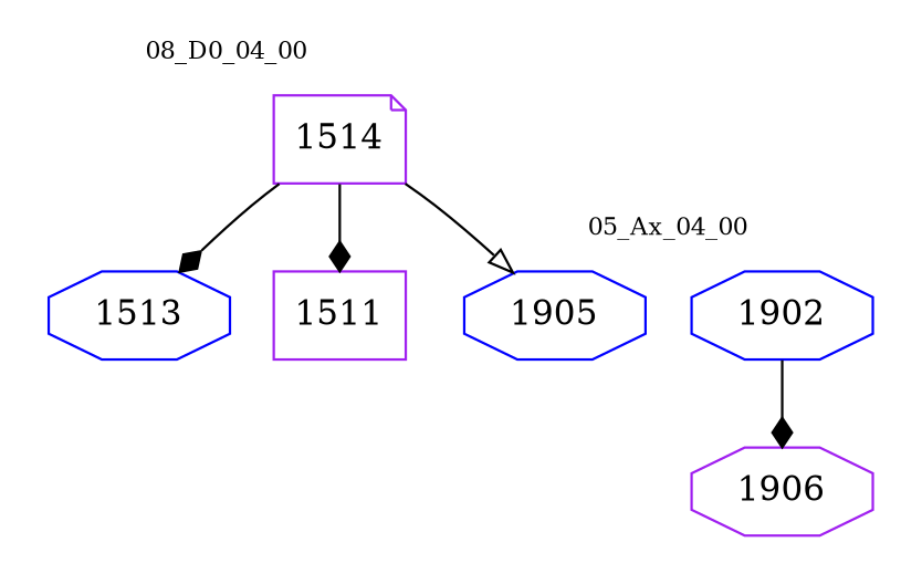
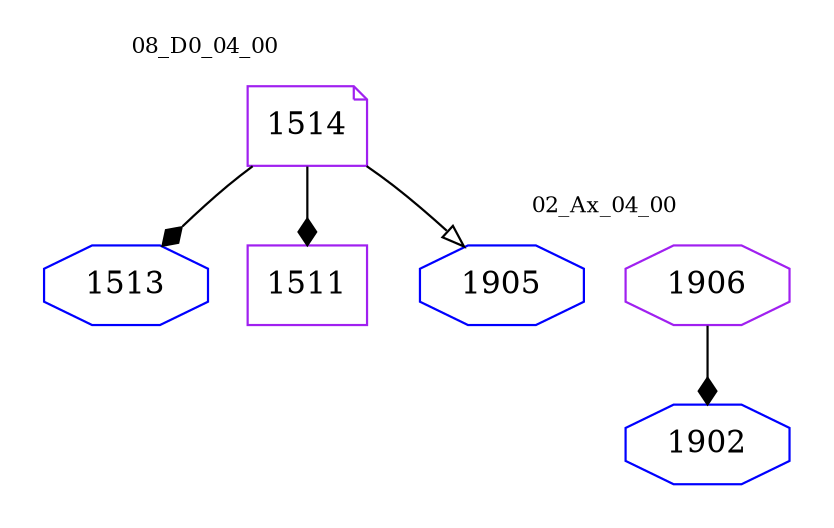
  digraph {
    node [color=blue shape=octagon]
    edge [arrowhead=diamond color=black]
    n1 [label=1902]
    n2 [color=purple label=1906]
    n3 [label=1905]
    n4 [color=purple label=1514 shape=note]
    n5 [label=1513]
    n6 [color=purple label=1511 shape=box]
    subgraph cluster_1 {
      color=white
      fontsize=10
-     label="05_Ax_04_00"
+     label="02_Ax_04_00"
      n1
      n2
      n3
    }
    subgraph cluster_2 {
      color=white
      fontsize=10
      label="08_D0_04_00"
      n4
      n5
      n6
    }
-   n1 -> n2
+   n2 -> n1
    n4 -> n3 [arrowhead=onormal]
    n4 -> n5
    n4 -> n6
  }
